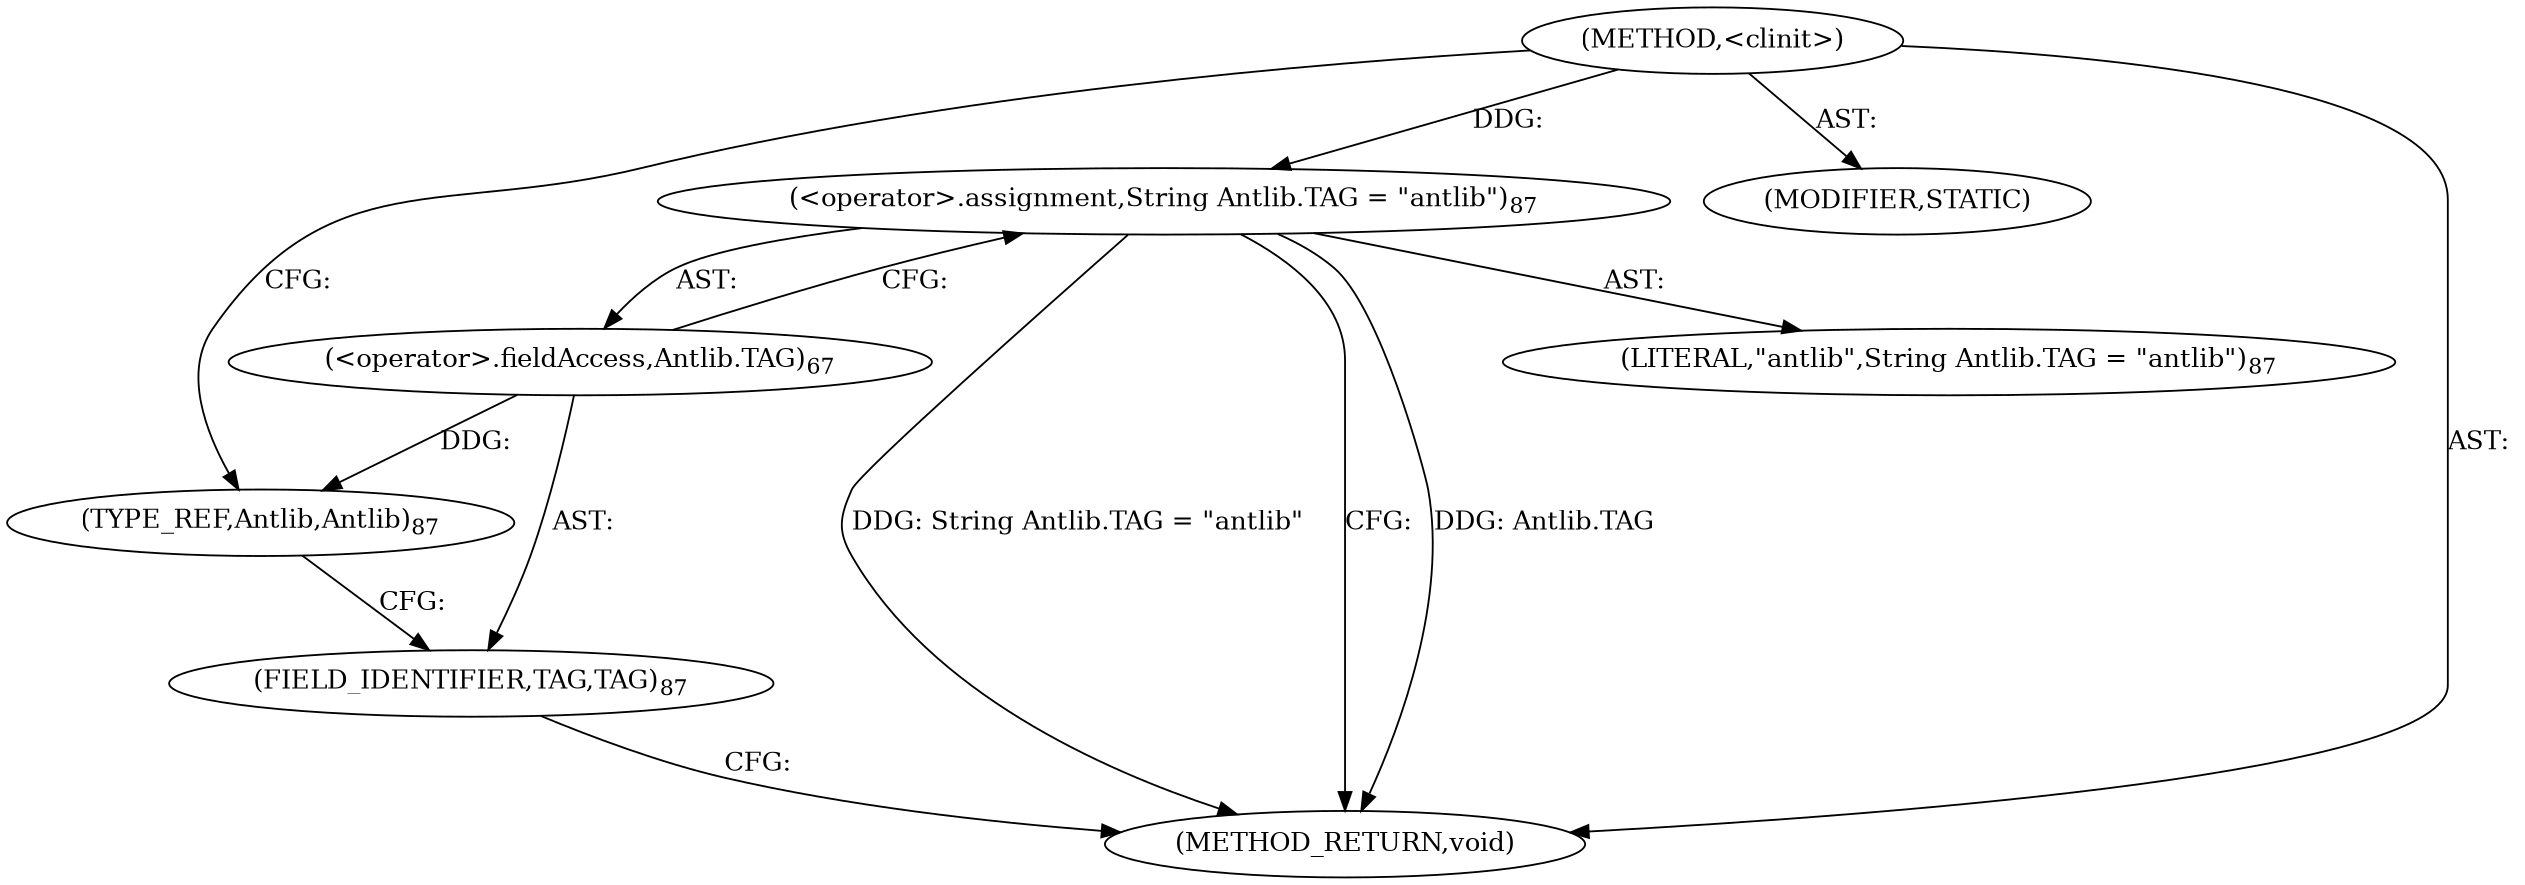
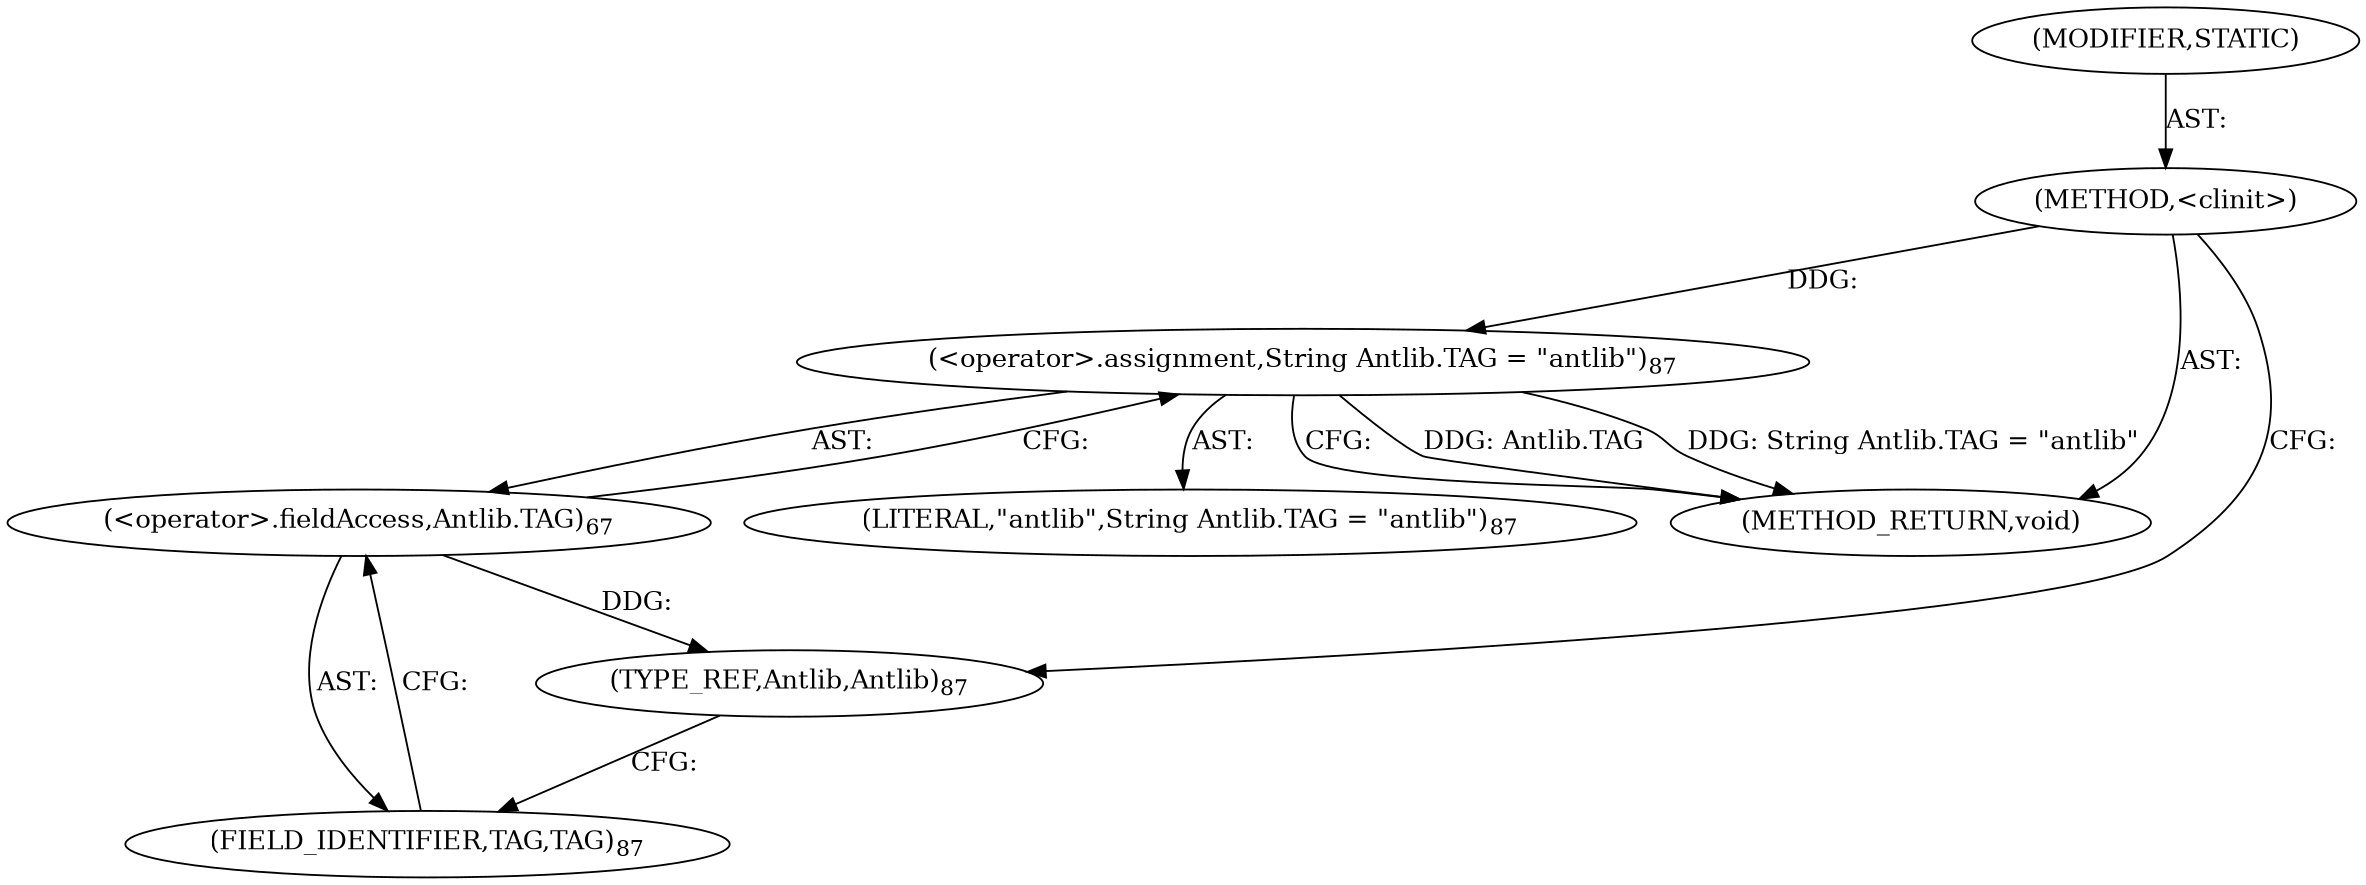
  digraph {
    n1 [label=<(METHOD,&lt;clinit&gt;)>]
    n2 [label=<(&lt;operator&gt;.assignment,String Antlib.TAG = &quot;antlib&quot;)<SUB>87</SUB>>]
    n3 [label=<(TYPE_REF,Antlib,Antlib)<SUB>87</SUB>>]
    n4 [label=<(MODIFIER,STATIC)>]
    n5 [label=<(METHOD_RETURN,void)>]
    n6 [label=<(&lt;operator&gt;.fieldAccess,Antlib.TAG)<SUB>67</SUB>>]
    n7 [label=<(LITERAL,&quot;antlib&quot;,String Antlib.TAG = &quot;antlib&quot;)<SUB>87</SUB>>]
    n8 [label=<(FIELD_IDENTIFIER,TAG,TAG)<SUB>87</SUB>>]
    n1 -> n2 [label="DDG: "]
    n1 -> n3 [label="CFG: "]
-   n1 -> n4 [label="AST: "]
+   n4 -> n1 [label="AST: "]
    n1 -> n5 [label="AST: "]
    n2 -> n5 [label="CFG: "]
    n2 -> n5 [label="DDG: Antlib.TAG"]
    n2 -> n5 [label="DDG: String Antlib.TAG = &quot;antlib&quot;"]
    n2 -> n6 [label="AST: "]
    n2 -> n7 [label="AST: "]
    n3 -> n8 [label="CFG: "]
    n6 -> n2 [label="CFG: "]
    n6 -> n3 [label="DDG: "]
    n6 -> n8 [label="AST: "]
-   n8 -> n5 [label="CFG: "]
+   n8 -> n6 [label="CFG: "]
  }
